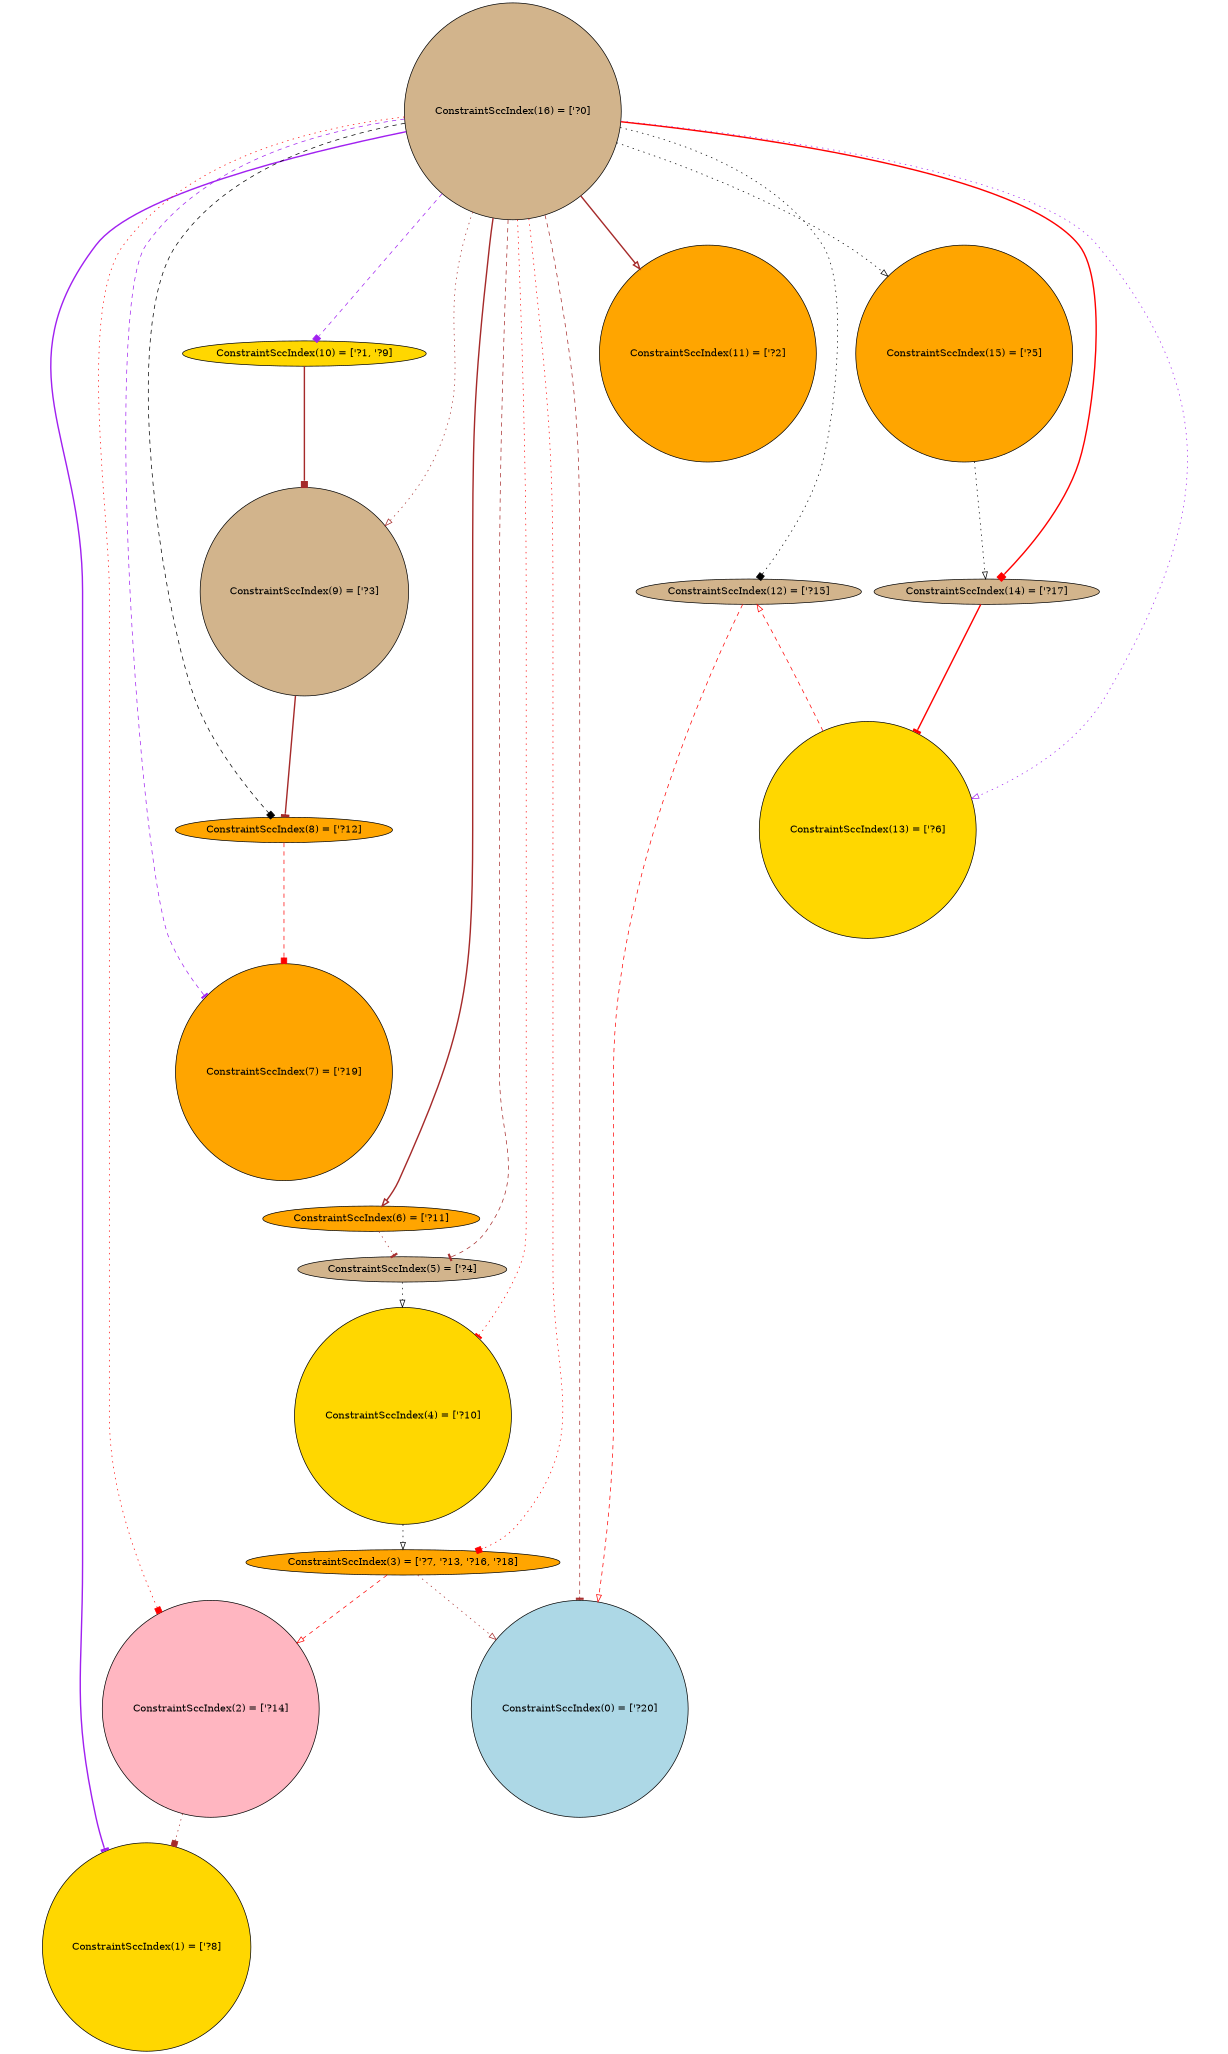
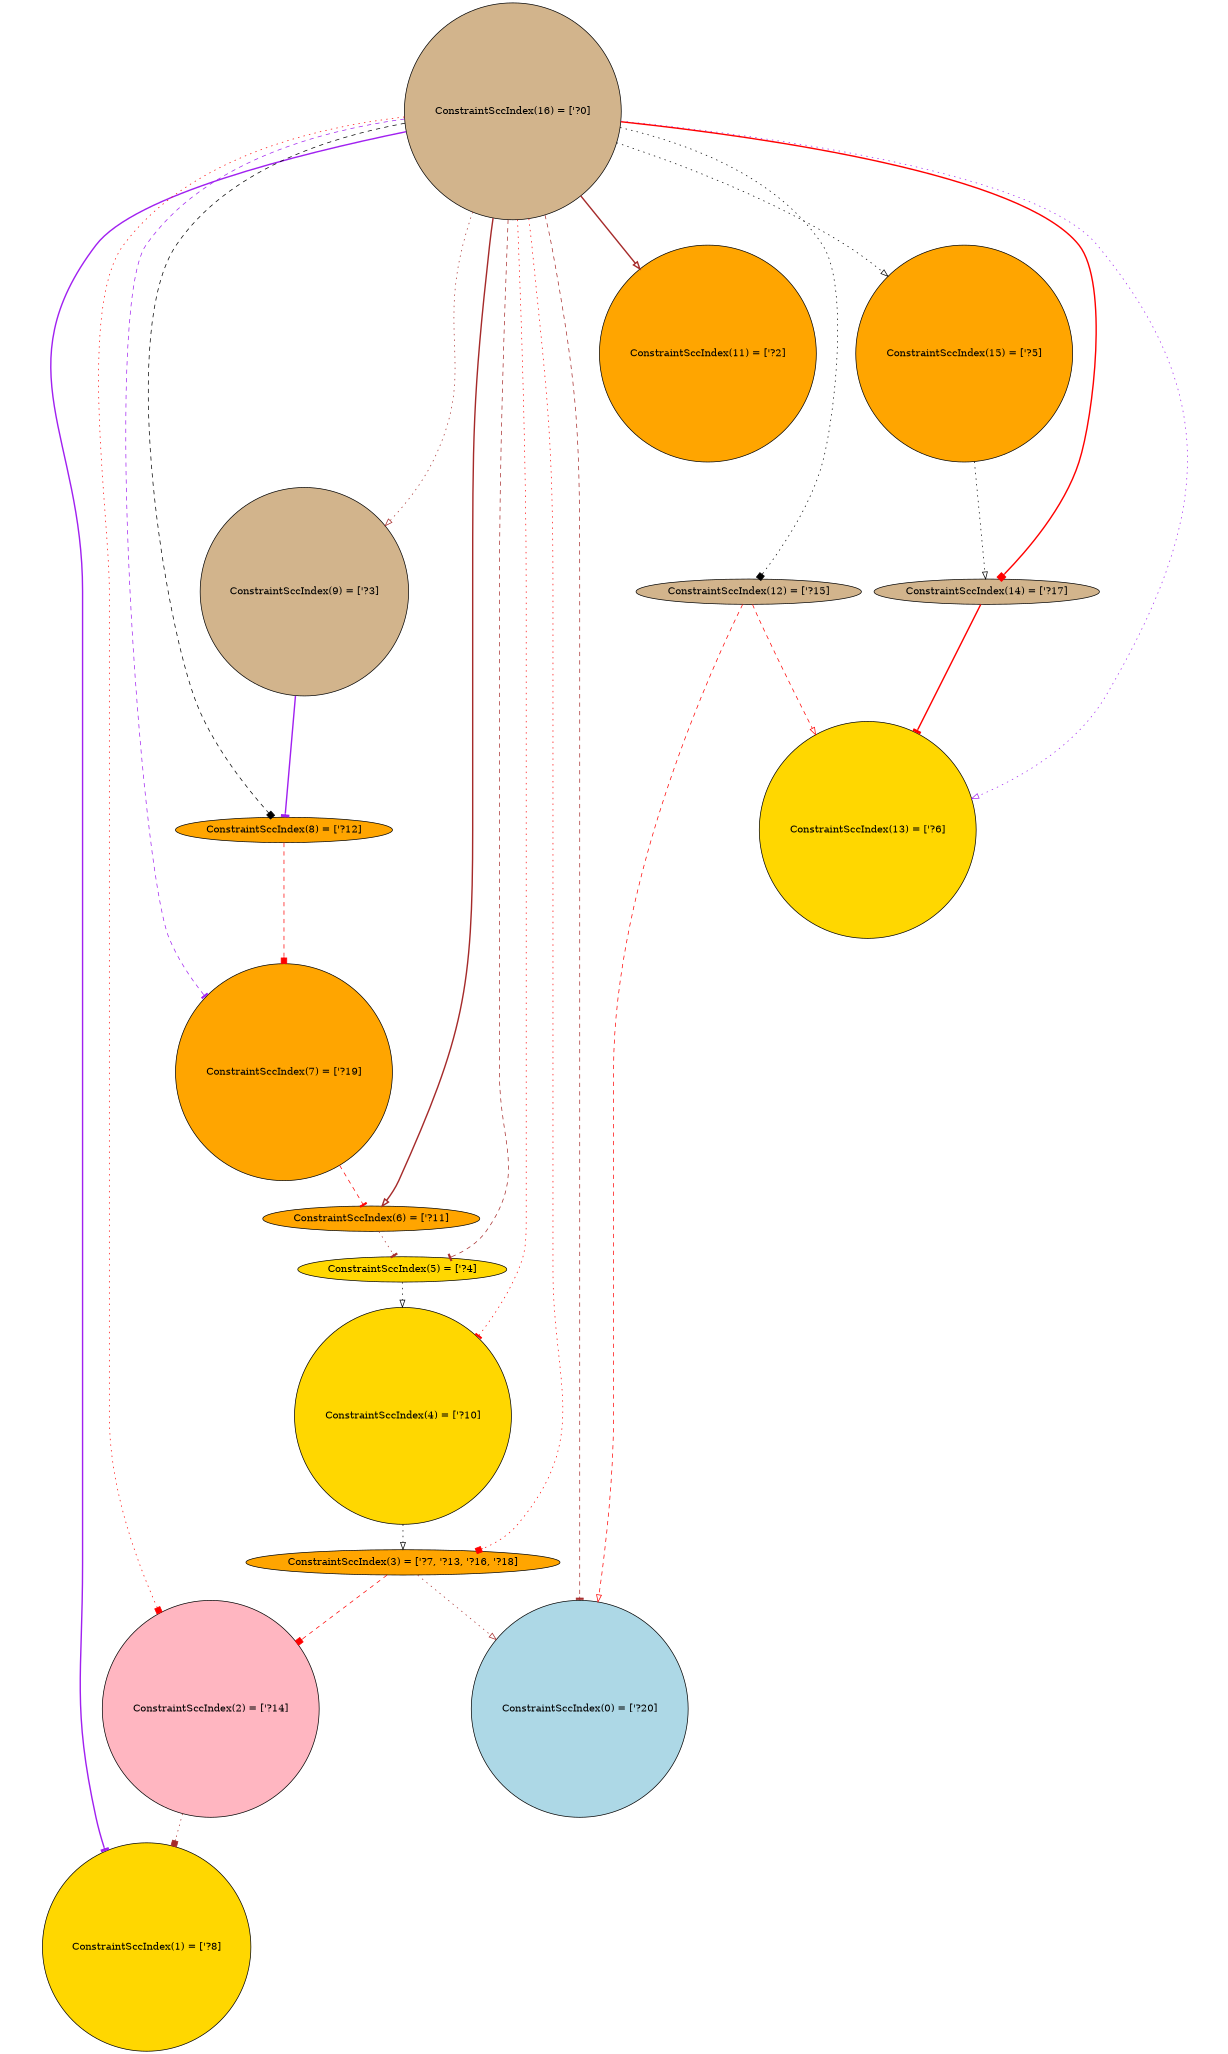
  digraph {
    node [fillcolor=orange shape=circle style=filled]
    edge [arrowhead=onormal color=red style=dotted]
    n1 [fillcolor=lightblue label="ConstraintSccIndex(0) = [\'?20]"]
    n2 [fillcolor=gold label="ConstraintSccIndex(1) = [\'?8]"]
    n3 [fillcolor=lightpink label="ConstraintSccIndex(2) = [\'?14]"]
    n4 [label="ConstraintSccIndex(3) = [\'?7, \'?13, \'?16, \'?18]" shape=ellipse]
    n5 [fillcolor=gold label="ConstraintSccIndex(4) = [\'?10]"]
-   n6 [fillcolor=tan label="ConstraintSccIndex(5) = [\'?4]" shape=ellipse]
+   n6 [fillcolor=gold label="ConstraintSccIndex(5) = [\'?4]" shape=ellipse]
    n7 [label="ConstraintSccIndex(6) = [\'?11]" shape=ellipse]
    n8 [label="ConstraintSccIndex(7) = [\'?19]"]
    n9 [label="ConstraintSccIndex(8) = [\'?12]" shape=ellipse]
    n10 [fillcolor=tan label="ConstraintSccIndex(9) = [\'?3]"]
-   n11 [fillcolor=gold label="ConstraintSccIndex(10) = [\'?1, \'?9]" shape=ellipse]
    n12 [label="ConstraintSccIndex(11) = [\'?2]"]
    n13 [fillcolor=tan label="ConstraintSccIndex(12) = [\'?15]" shape=ellipse]
    n14 [fillcolor=gold label="ConstraintSccIndex(13) = [\'?6]"]
    n15 [fillcolor=tan label="ConstraintSccIndex(14) = [\'?17]" shape=ellipse]
    n16 [label="ConstraintSccIndex(15) = [\'?5]"]
    n17 [fillcolor=tan label="ConstraintSccIndex(16) = [\'?0]"]
    n3 -> n2 [arrowhead=box color=brown]
    n4 -> n1 [color=brown]
-   n4 -> n3 [style=dashed]
+   n4 -> n3 [arrowhead=box style=dashed]
    n5 -> n4 [color=black]
    n6 -> n5 [color=black]
    n7 -> n6 [arrowhead=tee color=brown]
+   n8 -> n7 [arrowhead=tee style=dashed]
    n9 -> n8 [arrowhead=box style=dashed]
-   n10 -> n9 [arrowhead=tee color=brown style=bold]
-   n11 -> n10 [arrowhead=box color=brown style=bold]
+   n10 -> n9 [arrowhead=tee color=purple style=bold]
    n13 -> n1 [style=dashed]
-   n14 -> n13 [style=dashed]
+   n13 -> n14 [style=dashed]
    n15 -> n14 [arrowhead=tee style=bold]
    n16 -> n15 [color=black]
    n17 -> n1 [arrowhead=tee color=brown style=dashed]
    n17 -> n2 [arrowhead=tee color=purple style=bold]
    n17 -> n3 [arrowhead=box]
    n17 -> n4 [arrowhead=box]
    n17 -> n5 [arrowhead=tee]
    n17 -> n6 [arrowhead=tee color=brown style=dashed]
    n17 -> n7 [color=brown style=bold]
    n17 -> n8 [arrowhead=tee color=purple style=dashed]
    n17 -> n9 [arrowhead=box color=black style=dashed]
    n17 -> n10 [color=brown]
-   n17 -> n11 [arrowhead=box color=purple style=dashed]
    n17 -> n12 [color=brown style=bold]
    n17 -> n13 [arrowhead=box color=black]
    n17 -> n14 [color=purple]
    n17 -> n15 [arrowhead=box style=bold]
    n17 -> n16 [color=black]
  }
